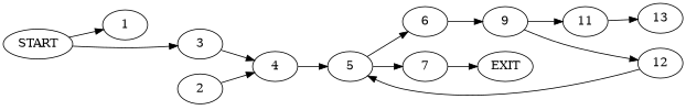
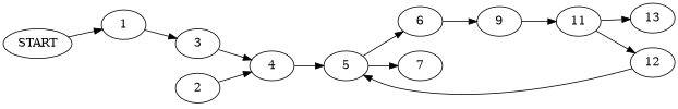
  digraph {
    rankdir=LR
    n1 [label=START]
    1
    3
-   n4 [label=EXIT]
    2
    4
    5
    6
    7
    9
    11
    12
    13
    n1 -> 1
-   n1 -> 3
+   1 -> 3
    3 -> 4
    2 -> 4
    4 -> 5
    5 -> 6
    5 -> 7
    6 -> 9
-   7 -> n4
    9 -> 11
-   9 -> 12
+   11 -> 12
    11 -> 13
    12 -> 5
  }
